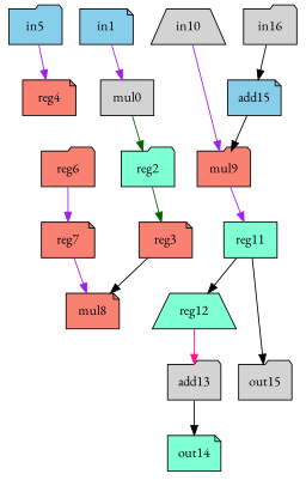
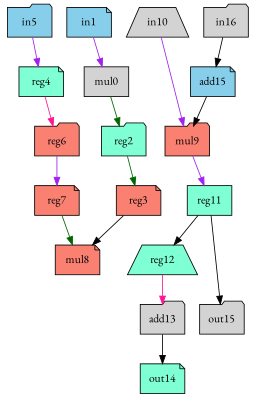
  digraph {
    fontname="EB Garamond"
    node [fillcolor=lightgrey fontname="EB Garamond" op=reg shape=folder style=filled]
    edge [color=black fontname="EB Garamond" port=0 weight=0]
    n1 [label=mul0 op=mul shape=box]
    n2 [fillcolor=aquamarine label=reg2]
    n3 [fillcolor=salmon label=reg3 shape=note]
    n4 [fillcolor=skyblue label=in1 op=in shape=note]
    n5 [label=in10 op=in shape=trapezium]
    n6 [fillcolor=salmon label=mul9 op=mul]
    n7 [fillcolor=aquamarine label=reg11 shape=box]
    n8 [fillcolor=aquamarine label=reg12 shape=trapezium]
    n9 [label=out15 op=out]
    n10 [label=add13 op=add]
    n11 [fillcolor=aquamarine label=out14 op=out shape=note]
    n12 [fillcolor=skyblue label=add15 op=addi shape=note value=2]
    n13 [label=in16 op=in]
    n14 [fillcolor=salmon label=mul8 op=mul shape=note]
-   n15 [fillcolor=salmon label=reg4 shape=note]
+   n15 [fillcolor=aquamarine label=reg4 shape=note]
    n16 [fillcolor=salmon label=reg6]
    n17 [fillcolor=salmon label=reg7 shape=note]
    n18 [fillcolor=skyblue label=in5 op=in]
    n1 -> n2 [color=darkgreen]
    n2 -> n3 [color=darkgreen]
    n3 -> n14
    n4 -> n1 [color=purple]
    n5 -> n6 [color=purple]
    n6 -> n7 [color=purple]
    n7 -> n8
    n7 -> n9
    n8 -> n10 [color=deeppink]
    n10 -> n11
    n12 -> n6 [port=1]
    n13 -> n12
+   n15 -> n16 [color=deeppink]
    n16 -> n17 [color=purple]
-   n17 -> n14 [color=purple port=1]
+   n17 -> n14 [color=darkgreen port=1]
    n18 -> n15 [color=purple]
  }
